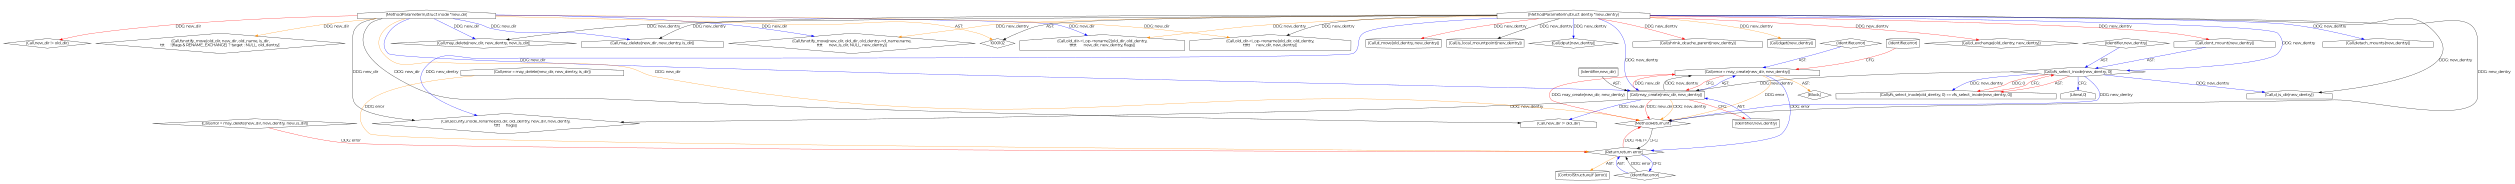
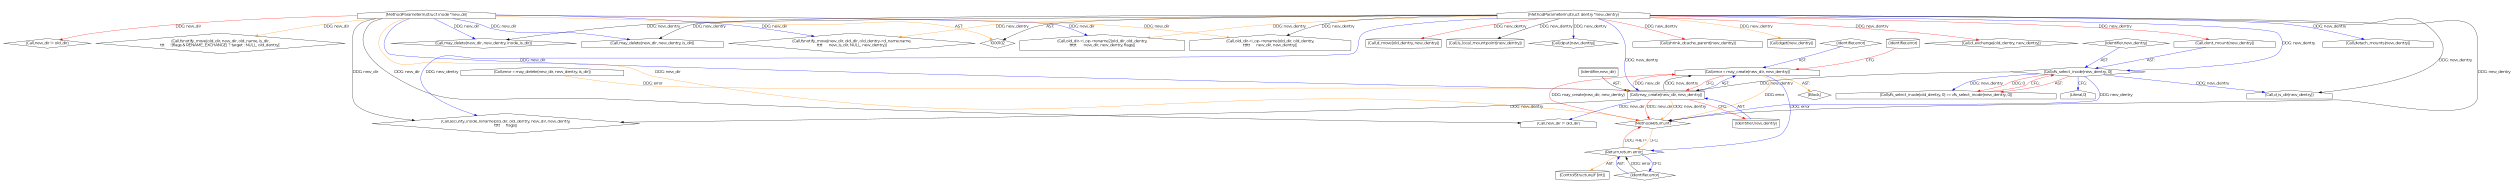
  digraph {
    fontname=Montserrat
    node [fontname=Montserrat shape=diamond]
    edge [color=blue fontname=Montserrat]
    n1 [label="(Call,error = may_create(new_dir, new_dentry))" shape=house]
    n2 [label="(Call,may_create(new_dir, new_dentry))" shape=cylinder]
    n3 [label="(Return,return error;)"]
    n4 [label="(MethodReturn,int)"]
    n5 [label="(Block,)"]
    n6 [label="(Call,security_inode_rename(old_dir, old_dentry, new_dir, new_dentry,\n\t\t\t\t      flags))"]
    n7 [label="(Call,new_dir != old_dir)" shape=house]
    n8 [label="(Identifier,new_dentry)" shape=cylinder]
-   n9 [label="(ControlStructure,if (error))" shape=cylinder]
+   n9 [label="(ControlStructure,if (int))" shape=cylinder]
    n10 [label="(Identifier,error)"]
    n11 [label="(MethodParameterIn,struct inode *new_dir)" shape=house]
    n12 [label="(Call,fsnotify_move(new_dir, old_dir, old_dentry->d_name.name,\n\t\t\t\t      new_is_dir, NULL, new_dentry))"]
    n13 [label="(Call,old_dir->i_op->rename2(old_dir, old_dentry,\n\t\t\t\t\t       new_dir, new_dentry, flags))" shape=house]
    n14 [label="(Call,old_dir->i_op->rename(old_dir, old_dentry,\n\t\t\t\t\t      new_dir, new_dentry))" shape=house]
-   n15 [label="(Call,may_delete(new_dir, new_dentry, new_is_dir))"]
+   n15 [label="(Call,may_delete(new_dir, new_dentry, inode_is_dir))"]
    n16 [label="(Call,new_dir != old_dir)"]
    n17 [label="(Call,fsnotify_move(old_dir, new_dir, old_name, is_dir,\n\t\t\t      !(flags & RENAME_EXCHANGE) ? target : NULL, old_dentry))"]
    n18 [label="(Call,may_delete(new_dir, new_dentry, is_dir))" shape=house]
    1000102
    n20 [label="(Call,vfs_select_inode(new_dentry, 0))"]
    n21 [label="(Call,d_is_dir(new_dentry))" shape=house]
    n22 [label="(Call,vfs_select_inode(old_dentry, 0) == vfs_select_inode(new_dentry, 0))" shape=house]
    n23 [label="(Literal,0)" shape=house]
    n24 [label="(MethodParameterIn,struct dentry *new_dentry)" shape=house]
    n25 [label="(Call,detach_mounts(new_dentry))" shape=house]
    n26 [label="(Call,d_move(old_dentry, new_dentry))" shape=cylinder]
    n27 [label="(Call,is_local_mountpoint(new_dentry))" shape=cylinder]
    n28 [label="(Call,dput(new_dentry))"]
    n29 [label="(Call,dont_mount(new_dentry))" shape=house]
    n30 [label="(Call,shrink_dcache_parent(new_dentry))" shape=house]
    n31 [label="(Call,dget(new_dentry))" shape=cylinder]
    n32 [label="(Call,d_exchange(old_dentry, new_dentry))"]
    n33 [label="(Identifier,new_dir)" shape=cylinder]
    n34 [label="(Identifier,error)" shape=cylinder]
-   n35 [label="(Call,error = may_delete(new_dir, new_dentry, new_is_dir))"]
    n36 [label="(Call,error = may_delete(new_dir, new_dentry, is_dir))" shape=house]
    n37 [label="(Identifier,new_dentry)"]
    n38 [label="(Identifier,error)"]
    n1 -> n2 [color=red label="CFG: "]
    n1 -> n3 [label="DDG: error"]
    n1 -> n4 [color=darkorange label="DDG: error"]
    n1 -> n4 [color=red label="DDG: may_create(new_dir, new_dentry)"]
    n1 -> n5 [color=darkorange label="AST: "]
    n2 -> n1 [label="AST: "]
    n2 -> n1 [color=red label="DDG: new_dir"]
    n2 -> n1 [color=black label="DDG: new_dentry"]
    n2 -> n4 [color=red label="DDG: new_dir"]
    n2 -> n4 [color=darkorange label="DDG: new_dentry"]
    n2 -> n6 [color=black label="DDG: new_dentry"]
    n2 -> n7 [label="DDG: new_dir"]
    n2 -> n8 [color=red label="CFG: "]
    n3 -> n4 [color=red label="DDG: <RET>"]
    n3 -> n9 [color=darkorange label="AST: "]
    n3 -> n10 [label="CFG: "]
-   n4 -> n3 [color=black label="CFG: "]
+   n4 -> n3 [color=darkorange label="CFG: "]
    n8 -> n2 [label="AST: "]
    n10 -> n3 [label="AST: "]
    n10 -> n3 [color=black label="DDG: error"]
    n11 -> n2 [label="DDG: new_dir"]
    n11 -> n4 [color=darkorange label="DDG: new_dir"]
    n11 -> n6 [color=black label="DDG: new_dir"]
    n11 -> n7 [color=black label="DDG: new_dir"]
    n11 -> n12 [label="DDG: new_dir"]
    n11 -> n13 [label="DDG: new_dir"]
    n11 -> n14 [color=darkorange label="DDG: new_dir"]
    n11 -> n15 [label="DDG: new_dir"]
    n11 -> n16 [color=red label="DDG: new_dir"]
    n11 -> n17 [color=darkorange label="DDG: new_dir"]
    n11 -> n18 [label="DDG: new_dir"]
    n11 -> 1000102 [color=darkorange label="AST: "]
    n20 -> n2 [color=black label="DDG: new_dentry"]
    n20 -> n4 [label="DDG: new_dentry"]
    n20 -> n21 [label="DDG: new_dentry"]
    n20 -> n22 [color=red label="AST: "]
    n20 -> n22 [label="DDG: new_dentry"]
    n20 -> n22 [color=red label="DDG: 0"]
    n20 -> n23 [label="CFG: "]
    n22 -> n20 [color=red label="CFG: "]
    n24 -> n2 [label="DDG: new_dentry"]
    n24 -> n4 [color=black label="DDG: new_dentry"]
    n24 -> n6 [label="DDG: new_dentry"]
    n24 -> n12 [color=darkorange label="DDG: new_dentry"]
    n24 -> n13 [color=darkorange label="DDG: new_dentry"]
    n24 -> n14 [color=black label="DDG: new_dentry"]
    n24 -> n15 [color=black label="DDG: new_dentry"]
    n24 -> n18 [color=black label="DDG: new_dentry"]
    n24 -> 1000102 [color=black label="AST: "]
    n24 -> n20 [label="DDG: new_dentry"]
    n24 -> n21 [color=black label="DDG: new_dentry"]
    n24 -> n25 [label="DDG: new_dentry"]
    n24 -> n26 [color=red label="DDG: new_dentry"]
    n24 -> n27 [color=black label="DDG: new_dentry"]
    n24 -> n28 [label="DDG: new_dentry"]
    n24 -> n29 [color=red label="DDG: new_dentry"]
    n24 -> n30 [color=red label="DDG: new_dentry"]
    n24 -> n31 [color=darkorange label="DDG: new_dentry"]
    n24 -> n32 [color=red label="DDG: new_dentry"]
    n29 -> n20 [label="AST: "]
    n33 -> n2 [color=black label="AST: "]
    n34 -> n1 [color=red label="CFG: "]
-   n35 -> n3 [color=red label="DDG: error"]
-   n36 -> n3 [color=darkorange label="DDG: error"]
+   n36 -> n2 [color=darkorange label="DDG: error"]
    n37 -> n20 [label="AST: "]
    n38 -> n1 [label="AST: "]
  }
